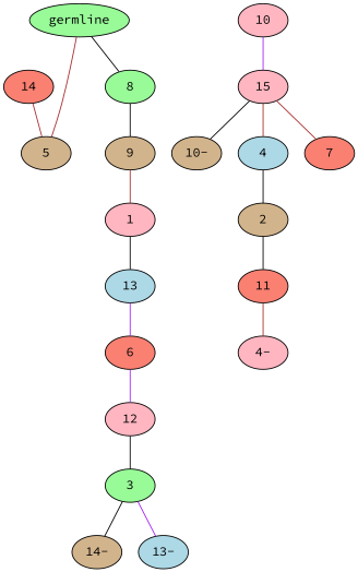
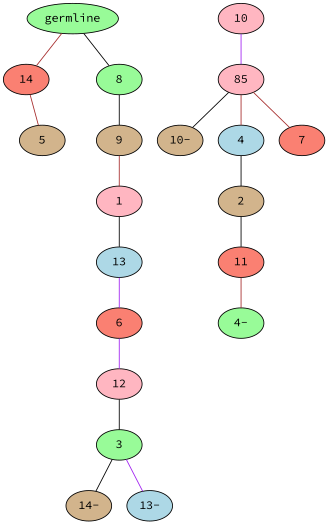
  graph {
    fontname="Source Code Pro"
    node [fillcolor=tan fontname="Source Code Pro" style=filled]
    edge [color=black fontname="Source Code Pro"]
    n1 [fillcolor=palegreen label=germline]
    n2 [fillcolor=salmon label=14]
    n3 [fillcolor=palegreen label=8]
    n4 [label=5]
    n5 [label=9]
    n6 [fillcolor=lightpink label=1]
    n7 [fillcolor=lightblue label=13]
    n8 [fillcolor=lightpink label=10]
-   n9 [fillcolor=lightpink label=15]
+   n9 [fillcolor=lightpink label=85]
    n10 [fillcolor=salmon label=6]
    n11 [fillcolor=lightpink label=12]
    n12 [fillcolor=palegreen label=3]
    n13 [label="14-"]
    n14 [fillcolor=lightblue label="13-"]
    n15 [label="10-"]
    n16 [fillcolor=lightblue label=4]
    n17 [fillcolor=salmon label=7]
    n18 [label=2]
    n19 [fillcolor=salmon label=11]
-   n20 [fillcolor=lightpink label="4-"]
-   n1 -- n4 [color=brown]
+   n20 [fillcolor=palegreen label="4-"]
+   n1 -- n2 [color=brown]
    n1 -- n3
    n2 -- n4 [color=brown]
    n3 -- n5
    n5 -- n6 [color=brown]
    n6 -- n7
    n7 -- n10 [color=purple]
    n8 -- n9 [color=purple]
    n9 -- n15
    n9 -- n16 [color=brown]
    n9 -- n17 [color=brown]
    n10 -- n11 [color=purple]
    n11 -- n12
    n12 -- n13
    n12 -- n14 [color=purple]
    n16 -- n18
    n18 -- n19
    n19 -- n20 [color=brown]
  }
